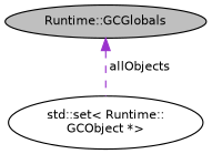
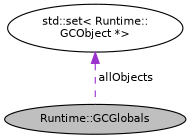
  digraph {
    node [color=black fontname=Helvetica fontsize=10 shape=ellipse style=filled]
    n1 [fillcolor=grey75 fontcolor=black height=0.2 label="Runtime::GCGlobals" width=0.4]
    n2 [fillcolor=white height=0.2 label="std::set\< Runtime::\lGCObject *\>" width=0.4]
-   n1 -> n2 [color=darkorchid3 dir=back fontname=Helvetica fontsize=10 label=" allObjects" labelfontname=Helvetica labelfontsize=10 style=dashed]
+   n2 -> n1 [color=darkorchid3 dir=back fontname=Helvetica fontsize=10 label=" allObjects" labelfontname=Helvetica labelfontsize=10 style=dashed]
  }
